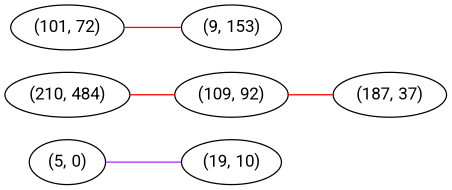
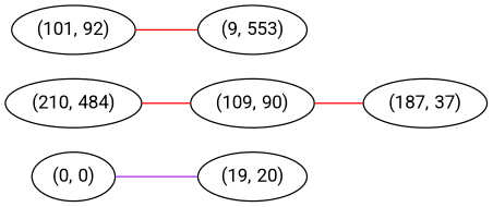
  graph {
    fontname=Roboto
    rankdir=LR
    node [fontname=Roboto]
    edge [color=red fontname=Roboto weight=1]
-   "(0, 0)" [label="(5, 0)"]
-   "(19, 10)"
+   "(0, 0)"
+   "(19, 10)" [label="(19, 20)"]
    n3 [label="(210, 484)"]
-   "(109, 92)"
+   "(109, 92)" [label="(109, 90)"]
    "(187, 37)"
-   "(101, 92)" [label="(101, 72)"]
-   "(9, 153)"
+   "(101, 92)"
+   "(9, 153)" [label="(9, 553)"]
    "(0, 0)" -- "(19, 10)" [color=purple weight=4]
    n3 -- "(109, 92)"
    "(109, 92)" -- "(187, 37)"
    "(101, 92)" -- "(9, 153)"
  }
